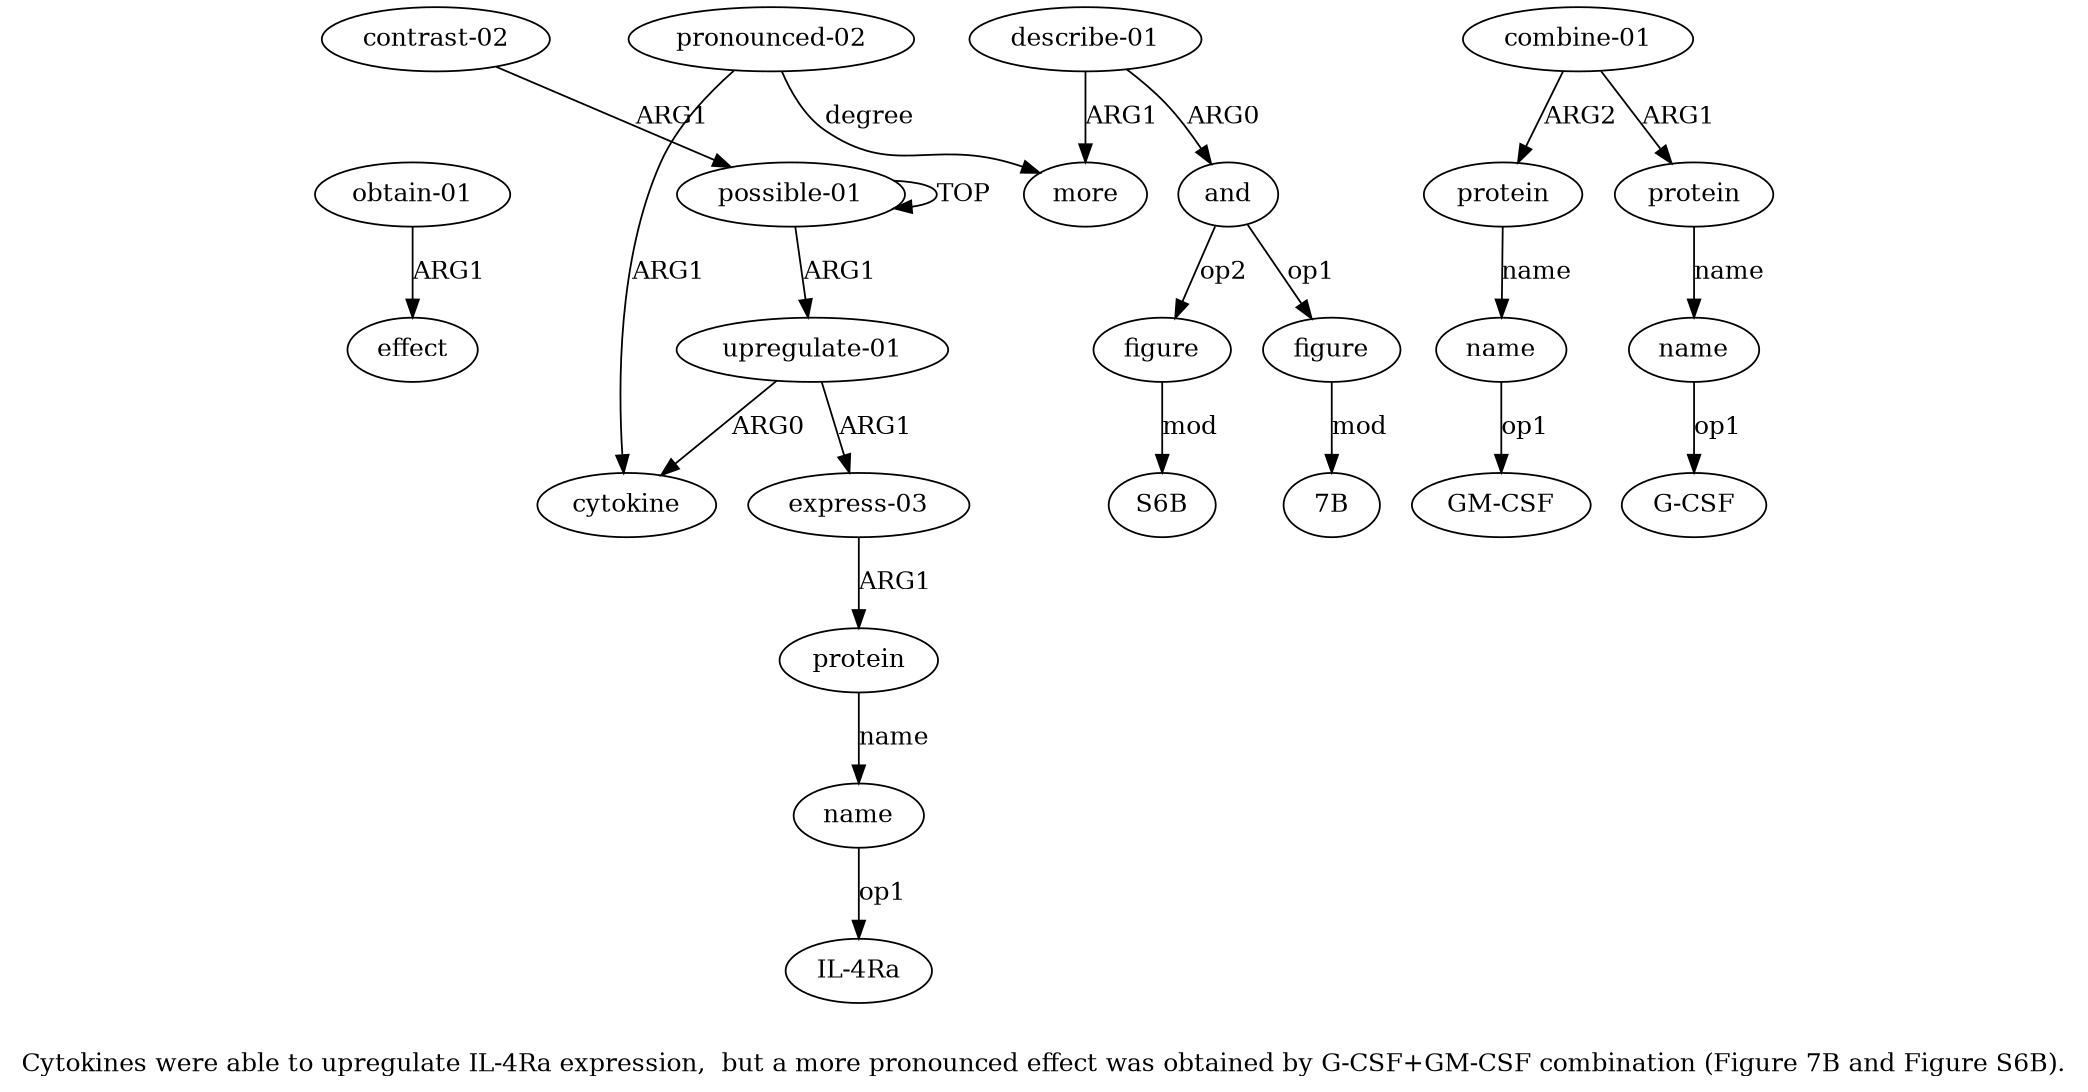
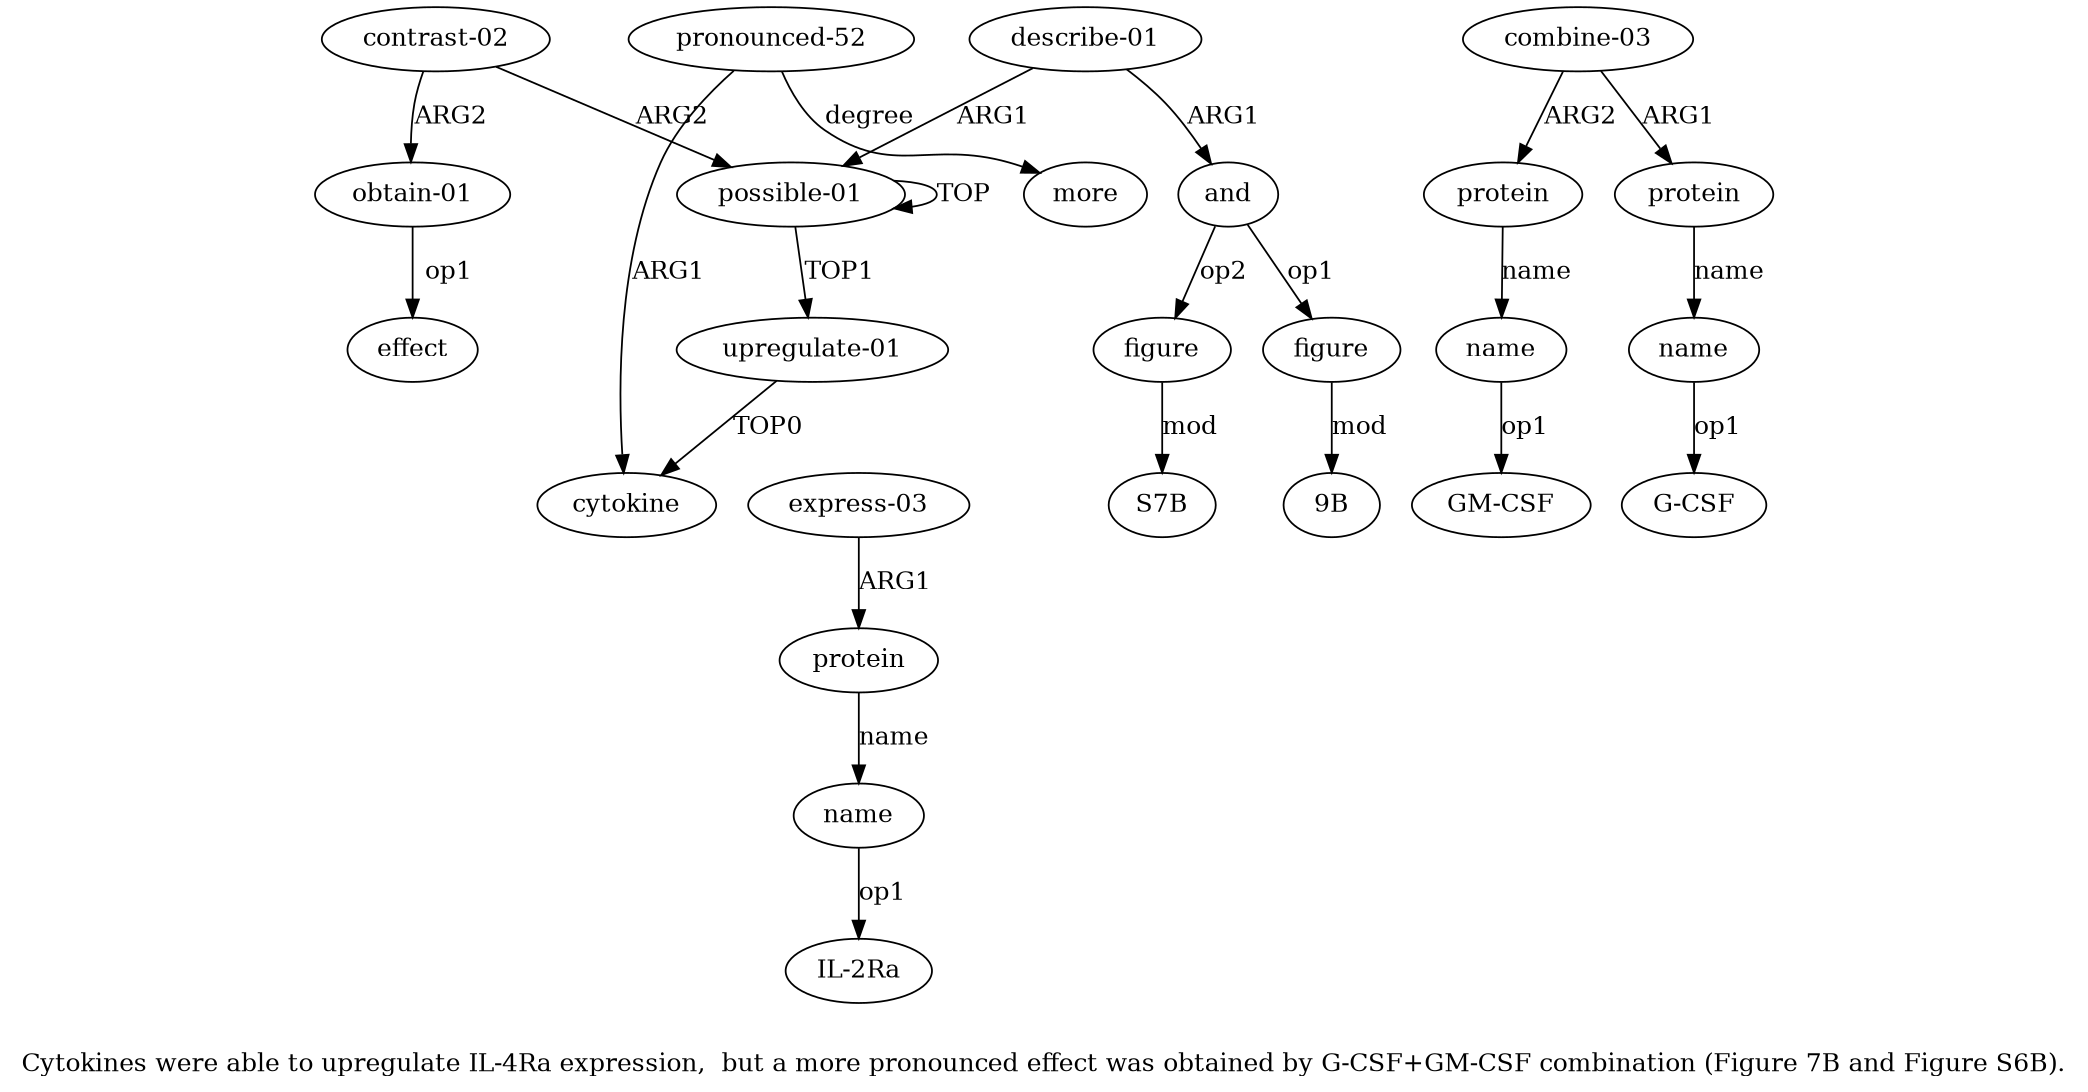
  digraph {
    label="Cytokines were able to upregulate IL-4Ra expression,  but a more pronounced effect was obtained by G-CSF+GM-CSF combination (Figure 7B and Figure S6B)."
    node [color=black gold_ind=-1 gold_label=name test_ind=-1 test_label=name]
    edge [color=black gold_label=ARG1 test_label=ARG1]
-   n1 [gold_label="IL-4Ra" label="IL-4Ra" test_label="IL-4Ra"]
+   n1 [gold_label="IL-4Ra" label="IL-2Ra" test_label="IL-4Ra"]
    n2 [gold_label="G-CSF" label="G-CSF" test_label="G-CSF"]
    n3 [gold_label="GM-CSF" label="GM-CSF" test_label="GM-CSF"]
-   n4 [gold_label=S6B label=S6B test_label=S6B]
-   n5 [gold_label="7B" label="7B" test_label="7B"]
+   n4 [gold_label=S6B label=S7B test_label=S6B]
+   n5 [gold_label="7B" label="9B" test_label="7B"]
    n6 [gold_ind=15 label=name test_ind=15]
    n7 [gold_ind=14 gold_label=protein label=protein test_ind=14 test_label=protein]
    n8 [gold_ind=17 gold_label=and label=and test_ind=17 test_label=and]
    n9 [gold_ind=19 gold_label=figure label=figure test_ind=19 test_label=figure]
    n10 [gold_ind=18 gold_label=figure label=figure test_ind=18 test_label=figure]
    n11 [gold_ind=16 gold_label="describe-01" label="describe-01" test_ind=16 test_label="describe-01"]
    n12 [gold_ind=0 gold_label="possible-01" label="possible-01" test_ind=0 test_label="possible-01"]
    n13 [gold_ind=1 gold_label="upregulate-01" label="upregulate-01" test_ind=1 test_label="upregulate-01"]
    n14 [gold_ind=3 gold_label="express-03" label="express-03" test_ind=3 test_label="express-03"]
    n15 [gold_ind=2 gold_label=cytokine label=cytokine test_ind=2 test_label=cytokine]
-   n16 [gold_ind=11 gold_label="combine-01" label="combine-01" test_ind=11 test_label="combine-01"]
+   n16 [gold_ind=11 gold_label="combine-01" label="combine-03" test_ind=11 test_label="combine-01"]
    n17 [gold_ind=12 gold_label=protein label=protein test_ind=12 test_label=protein]
    n18 [gold_ind=13 label=name test_ind=13]
    n19 [gold_ind=10 gold_label=more label=more test_ind=10 test_label=more]
    n20 [gold_ind=4 gold_label=protein label=protein test_ind=4 test_label=protein]
    n21 [gold_ind=5 label=name test_ind=5]
    n22 [gold_ind=7 gold_label="obtain-01" label="obtain-01" test_ind=7 test_label="obtain-01"]
    n23 [gold_ind=8 gold_label=effect label=effect test_ind=8 test_label=effect]
    n24 [gold_ind=6 gold_label="contrast-01" label="contrast-02" test_ind=6 test_label="contrast-01"]
-   n25 [gold_ind=9 gold_label="pronounced-02" label="pronounced-02" test_ind=9 test_label="pronounced-02"]
+   n25 [gold_ind=9 gold_label="pronounced-02" label="pronounced-52" test_ind=9 test_label="pronounced-02"]
    n6 -> n3 [gold_label=op1 label=op1 test_label=op1]
    n7 -> n6 [gold_label=name label=name test_label=name]
    n8 -> n9 [gold_label=op2 label=op2 test_label=op2]
    n8 -> n10 [gold_label=op1 label=op1 test_label=op1]
    n9 -> n4 [gold_label=mod label=mod test_label=mod]
    n10 -> n5 [gold_label=mod label=mod test_label=mod]
-   n11 -> n8 [gold_label=ARG0 label=ARG0 test_label=ARG0]
-   n11 -> n19 [label=ARG1]
+   n11 -> n8 [gold_label=ARG0 label=ARG1 test_label=ARG0]
+   n11 -> n12 [label=ARG1]
    n12 -> n12 [gold_label=TOP label=TOP test_label=TOP]
-   n12 -> n13 [label=ARG1]
-   n13 -> n14 [label=ARG1]
-   n13 -> n15 [gold_label=ARG0 label=ARG0 test_label=ARG0]
+   n12 -> n13 [label=TOP1]
+   n13 -> n15 [gold_label=ARG0 label=TOP0 test_label=ARG0]
    n14 -> n20 [label=ARG1]
    n16 -> n7 [gold_label=ARG2 label=ARG2 test_label=ARG2]
    n16 -> n17 [label=ARG1]
    n17 -> n18 [gold_label=name label=name test_label=name]
    n18 -> n2 [gold_label=op1 label=op1 test_label=op1]
    n20 -> n21 [gold_label=name label=name test_label=name]
    n21 -> n1 [gold_label=op1 label=op1 test_label=op1]
-   n22 -> n23 [label=ARG1]
-   n24 -> n12 [label=ARG1]
+   n22 -> n23 [label=op1]
+   n24 -> n12 [label=ARG2]
+   n24 -> n22 [gold_label=ARG2 label=ARG2 test_label=ARG2]
    n25 -> n15 [label=ARG1]
    n25 -> n19 [gold_label=degree label=degree test_label=degree]
  }
